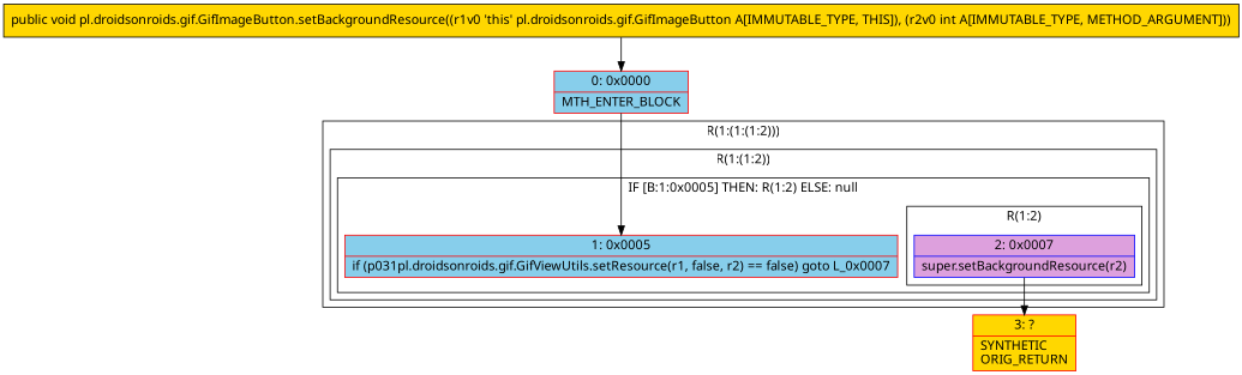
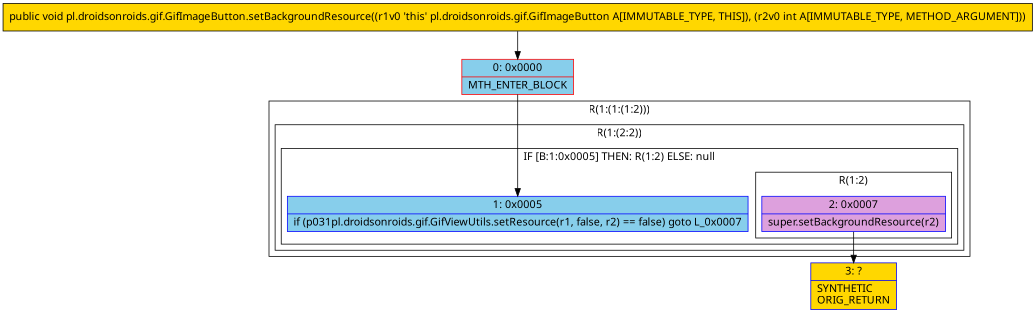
  digraph {
    fontname="Noto Sans"
    node [color=blue fillcolor=skyblue fontname="Noto Sans" shape=record style=filled]
    edge [fontname="Noto Sans"]
    n1 [fillcolor=plum label="{2\:\ 0x0007|super.setBackgroundResource(r2)\l}"]
-   n2 [color=red label="{1\:\ 0x0005|if (p031pl.droidsonroids.gif.GifViewUtils.setResource(r1, false, r2) == false) goto L_0x0007\l}"]
-   n3 [color=red fillcolor=gold label="{3\:\ ?|SYNTHETIC\lORIG_RETURN\l}"]
+   n2 [label="{1\:\ 0x0005|if (p031pl.droidsonroids.gif.GifViewUtils.setResource(r1, false, r2) == false) goto L_0x0007\l}"]
+   n3 [fillcolor=gold label="{3\:\ ?|SYNTHETIC\lORIG_RETURN\l}"]
    n4 [color=red label="{0\:\ 0x0000|MTH_ENTER_BLOCK\l}"]
    n5 [fillcolor=gold label="{public void pl.droidsonroids.gif.GifImageButton.setBackgroundResource((r1v0 'this' pl.droidsonroids.gif.GifImageButton A[IMMUTABLE_TYPE, THIS]), (r2v0 int A[IMMUTABLE_TYPE, METHOD_ARGUMENT])) }" color=""]
    subgraph cluster_1 {
      label="R(1:(1:(1:2)))"
      subgraph cluster_2 {
-       label="R(1:(1:2))"
+       label="R(1:(2:2))"
        subgraph cluster_3 {
          label="IF [B:1:0x0005] THEN: R(1:2) ELSE: null"
          n2
          subgraph cluster_4 {
            label="R(1:2)"
            n1
          }
        }
      }
    }
    n1 -> n3
    n4 -> n2
    n5 -> n4
  }
